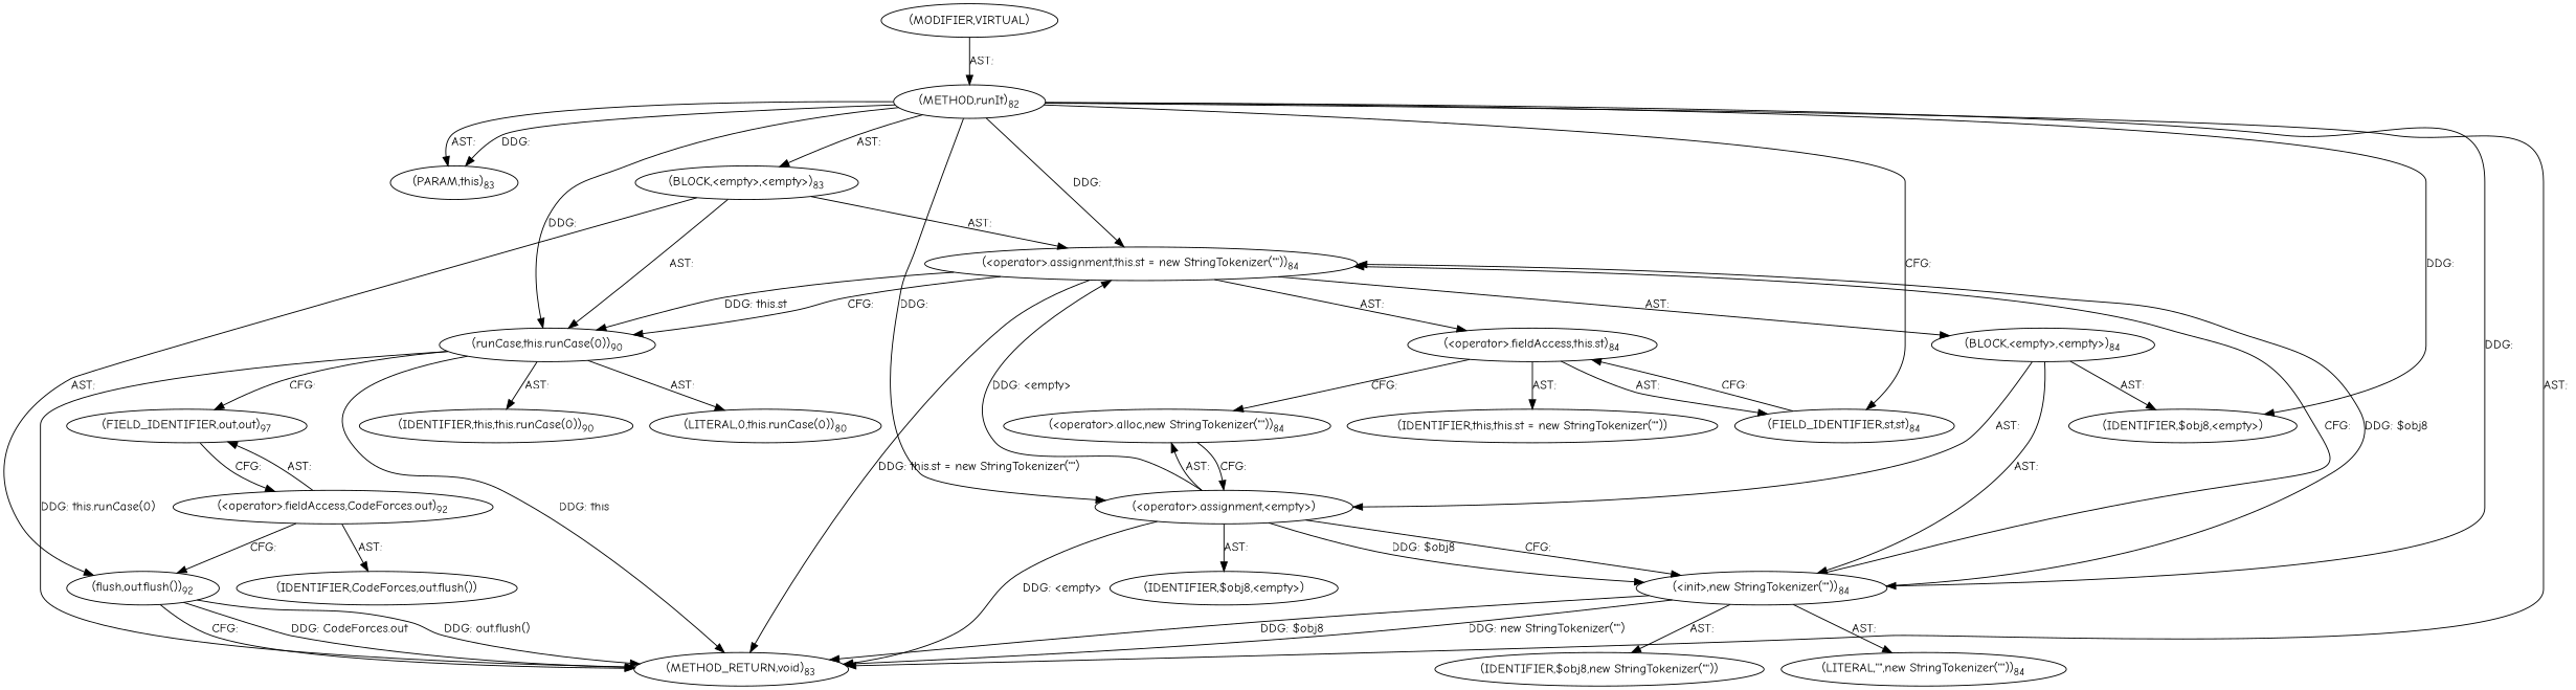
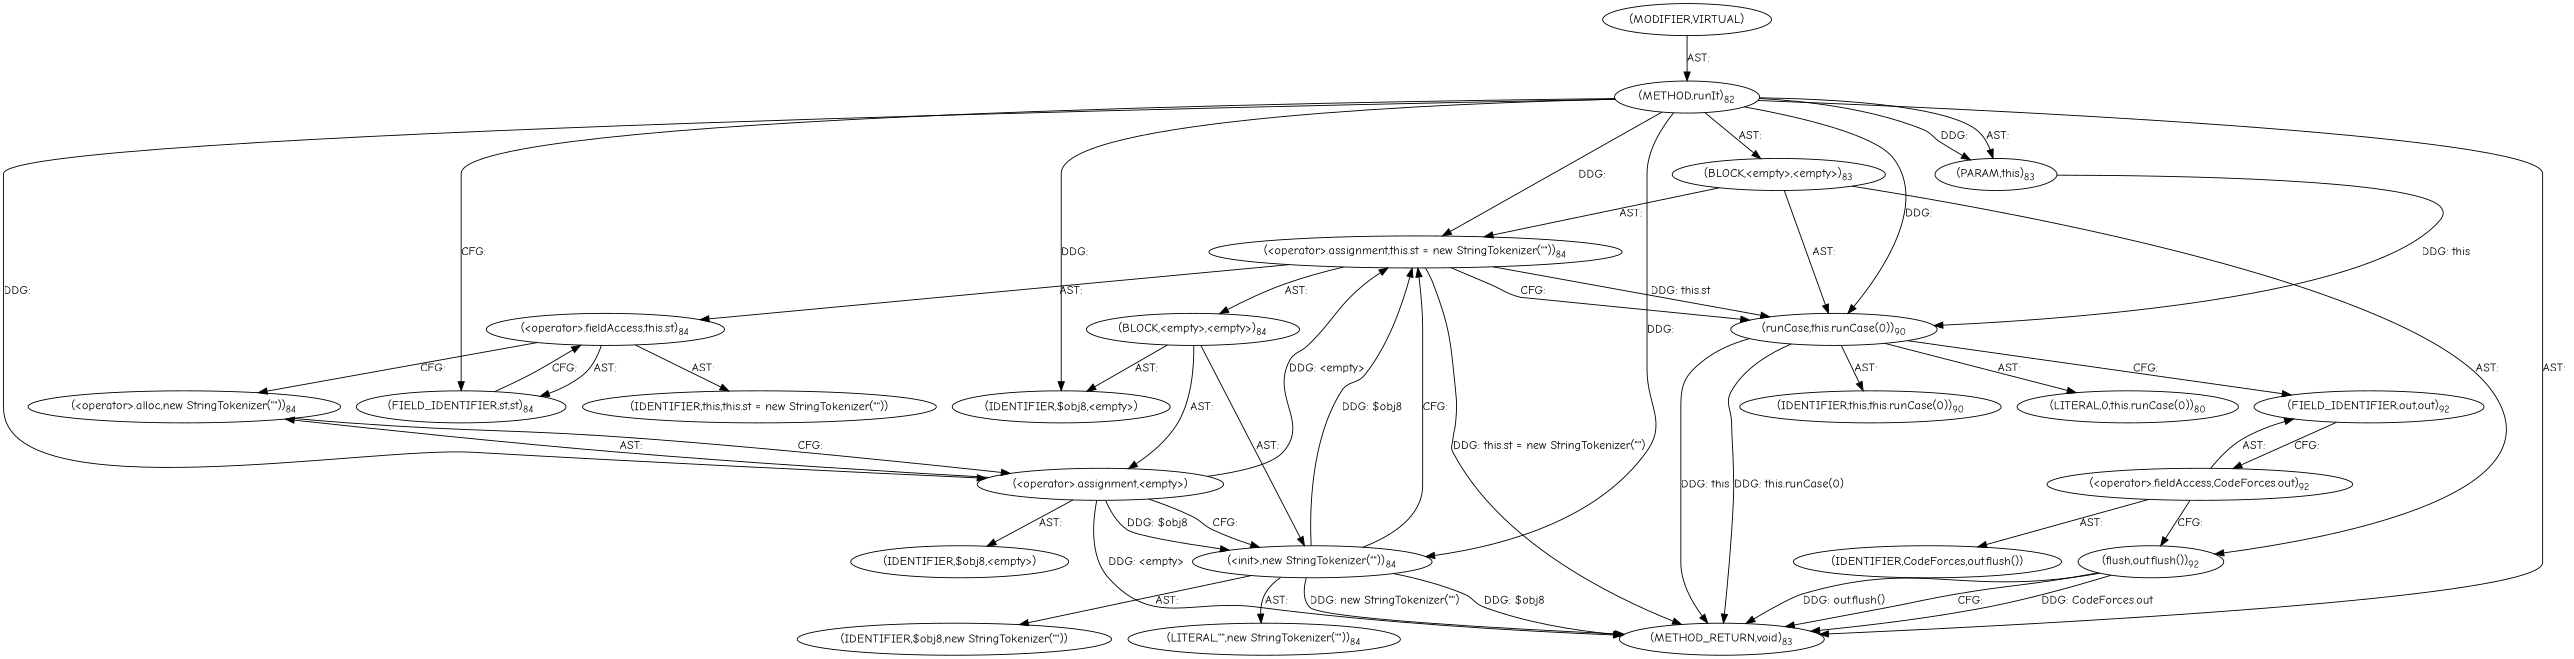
  digraph {
    fontname="Comic Neue"
    node [fontname="Comic Neue"]
    edge [fontname="Comic Neue"]
    n1 [label=<(METHOD,runIt)<SUB>82</SUB>>]
    n2 [label=<(PARAM,this)<SUB>83</SUB>>]
    n3 [label=<(BLOCK,&lt;empty&gt;,&lt;empty&gt;)<SUB>83</SUB>>]
    n4 [label=<(&lt;operator&gt;.assignment,this.st = new StringTokenizer(&quot;&quot;))<SUB>84</SUB>>]
    n5 [label=<(FIELD_IDENTIFIER,st,st)<SUB>84</SUB>>]
    n6 [label=<(&lt;operator&gt;.assignment,&lt;empty&gt;)>]
    n7 [label=<(&lt;init&gt;,new StringTokenizer(&quot;&quot;))<SUB>84</SUB>>]
    n8 [label=<(IDENTIFIER,$obj8,&lt;empty&gt;)>]
    n9 [label=<(runCase,this.runCase(0))<SUB>90</SUB>>]
    n10 [label=<(METHOD_RETURN,void)<SUB>83</SUB>>]
    n11 [label=<(flush,out.flush())<SUB>92</SUB>>]
    n12 [label=<(&lt;operator&gt;.fieldAccess,this.st)<SUB>84</SUB>>]
    n13 [label=<(BLOCK,&lt;empty&gt;,&lt;empty&gt;)<SUB>84</SUB>>]
    n14 [label=<(&lt;operator&gt;.alloc,new StringTokenizer(&quot;&quot;))<SUB>84</SUB>>]
    n15 [label=<(IDENTIFIER,$obj8,&lt;empty&gt;)>]
    n16 [label=<(IDENTIFIER,$obj8,new StringTokenizer(&quot;&quot;))>]
    n17 [label=<(LITERAL,&quot;&quot;,new StringTokenizer(&quot;&quot;))<SUB>84</SUB>>]
    n18 [label=<(IDENTIFIER,this,this.runCase(0))<SUB>90</SUB>>]
    n19 [label=<(LITERAL,0,this.runCase(0))<SUB>80</SUB>>]
-   n20 [label=<(FIELD_IDENTIFIER,out,out)<SUB>97</SUB>>]
+   n20 [label=<(FIELD_IDENTIFIER,out,out)<SUB>92</SUB>>]
    n21 [label=<(MODIFIER,VIRTUAL)>]
    n22 [label=<(IDENTIFIER,this,this.st = new StringTokenizer(&quot;&quot;))>]
    n23 [label=<(&lt;operator&gt;.fieldAccess,CodeForces.out)<SUB>92</SUB>>]
    n24 [label=<(IDENTIFIER,CodeForces,out.flush())>]
    n1 -> n2 [label="AST: "]
    n1 -> n2 [label="DDG: "]
    n1 -> n3 [label="AST: "]
    n1 -> n4 [label="DDG: "]
    n1 -> n5 [label="CFG: "]
    n1 -> n6 [label="DDG: "]
    n1 -> n7 [label="DDG: "]
    n1 -> n8 [label="DDG: "]
    n1 -> n9 [label="DDG: "]
    n1 -> n10 [label="AST: "]
+   n2 -> n9 [label="DDG: this"]
    n3 -> n4 [label="AST: "]
    n3 -> n9 [label="AST: "]
    n3 -> n11 [label="AST: "]
    n4 -> n9 [label="CFG: "]
    n4 -> n9 [label="DDG: this.st"]
    n4 -> n10 [label="DDG: this.st = new StringTokenizer(&quot;&quot;)"]
    n4 -> n12 [label="AST: "]
    n4 -> n13 [label="AST: "]
    n5 -> n12 [label="CFG: "]
    n6 -> n4 [label="DDG: &lt;empty&gt;"]
    n6 -> n7 [label="CFG: "]
    n6 -> n7 [label="DDG: $obj8"]
    n6 -> n10 [label="DDG: &lt;empty&gt;"]
    n6 -> n14 [label="AST: "]
    n6 -> n15 [label="AST: "]
    n7 -> n4 [label="CFG: "]
    n7 -> n4 [label="DDG: $obj8"]
    n7 -> n10 [label="DDG: $obj8"]
    n7 -> n10 [label="DDG: new StringTokenizer(&quot;&quot;)"]
    n7 -> n16 [label="AST: "]
    n7 -> n17 [label="AST: "]
    n9 -> n10 [label="DDG: this"]
    n9 -> n10 [label="DDG: this.runCase(0)"]
    n9 -> n18 [label="AST: "]
    n9 -> n19 [label="AST: "]
    n9 -> n20 [label="CFG: "]
    n11 -> n10 [label="CFG: "]
    n11 -> n10 [label="DDG: CodeForces.out"]
    n11 -> n10 [label="DDG: out.flush()"]
    n12 -> n5 [label="AST: "]
    n12 -> n14 [label="CFG: "]
    n12 -> n22 [label="AST: "]
    n13 -> n6 [label="AST: "]
    n13 -> n7 [label="AST: "]
    n13 -> n8 [label="AST: "]
    n14 -> n6 [label="CFG: "]
    n20 -> n23 [label="CFG: "]
    n21 -> n1 [label="AST: "]
    n23 -> n11 [label="CFG: "]
    n23 -> n20 [label="AST: "]
    n23 -> n24 [label="AST: "]
  }
